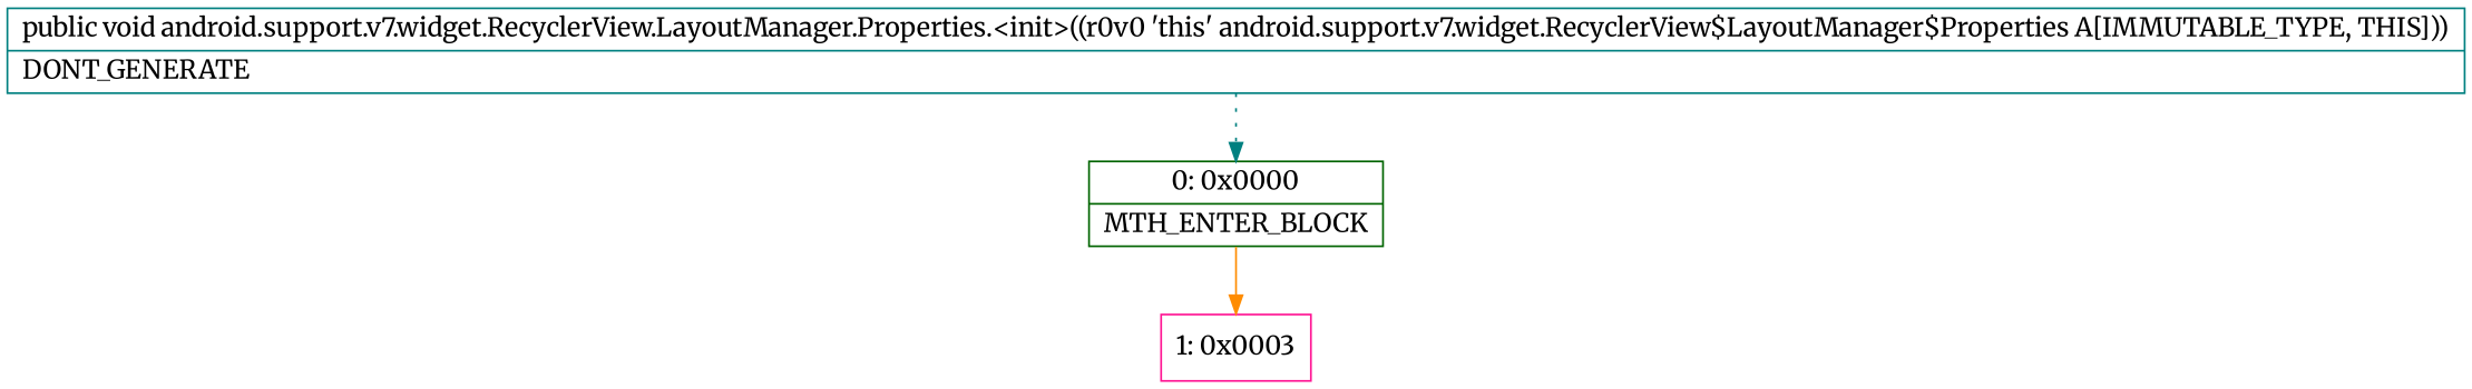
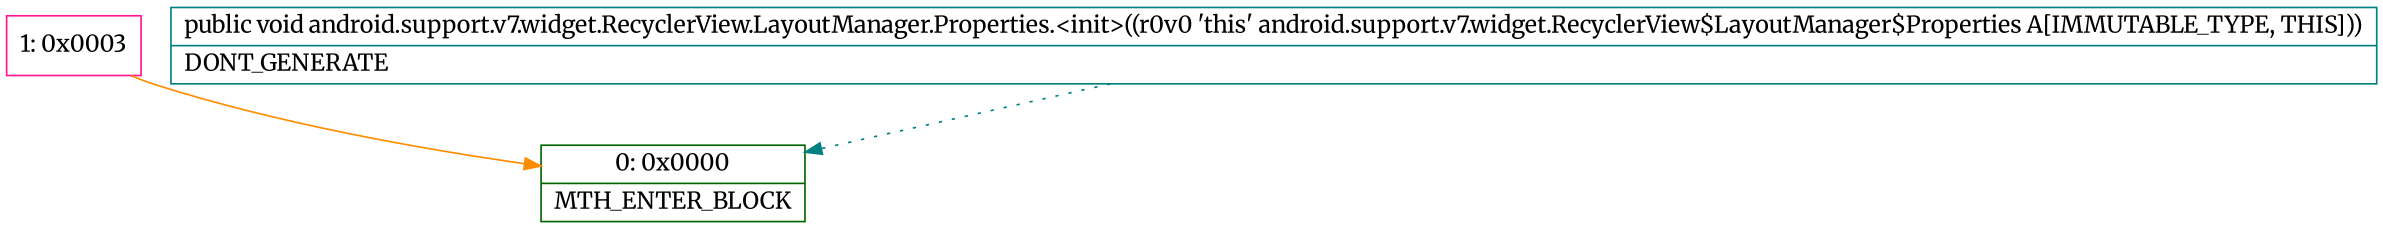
  digraph {
    fontname=Merriweather
    node [shape=record fontname=Merriweather]
    edge [fontname=Merriweather]
    n1 [color=darkgreen label="{0\:\ 0x0000|MTH_ENTER_BLOCK\l}"]
    n2 [color=deeppink label="{1\:\ 0x0003}"]
    n3 [label="{public void android.support.v7.widget.RecyclerView.LayoutManager.Properties.\<init\>((r0v0 'this' android.support.v7.widget.RecyclerView$LayoutManager$Properties A[IMMUTABLE_TYPE, THIS]))  | DONT_GENERATE\l}" color=teal]
    subgraph cluster_1 {
      label="R(0)"
    }
-   n1 -> n2 [color=darkorange style=solid]
+   n2 -> n1 [color=darkorange style=solid]
    n3 -> n1 [color=teal style=dotted]
  }
